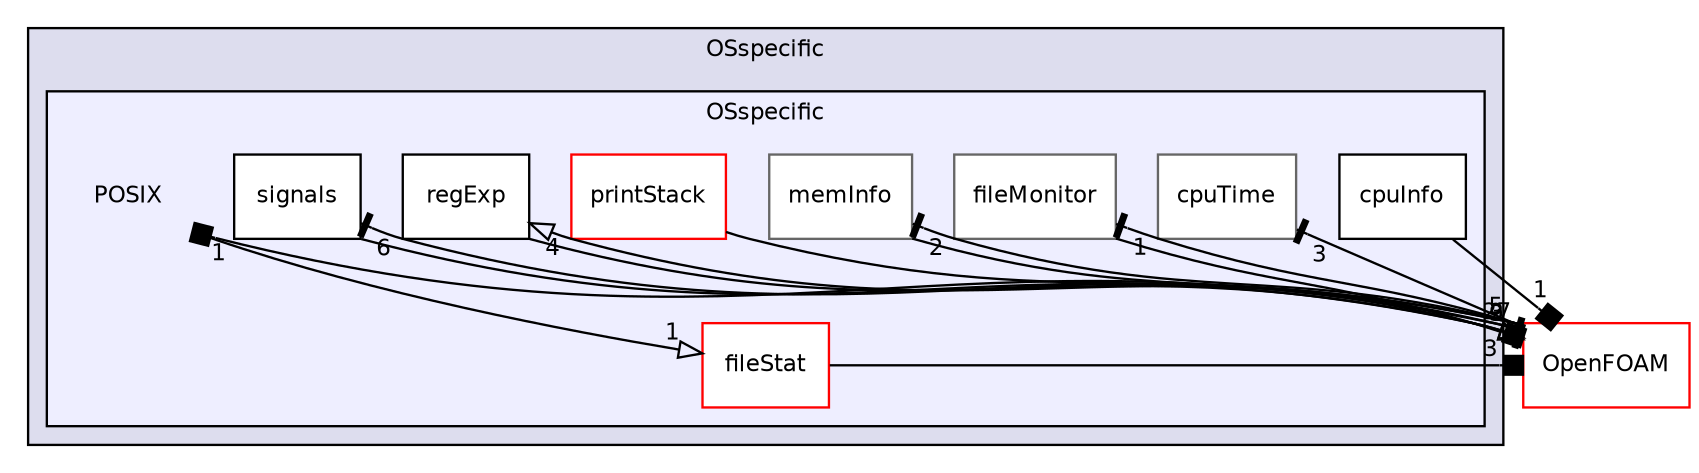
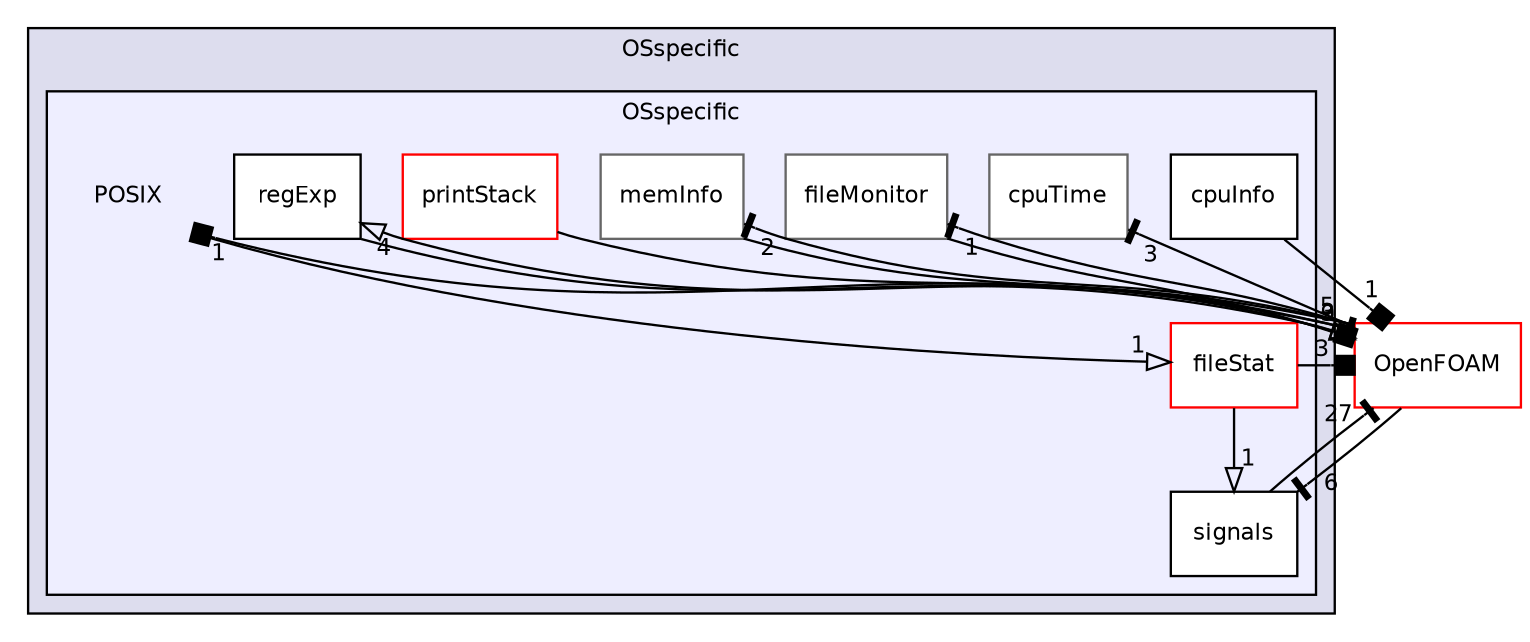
  digraph {
    compound=true
    node [color=black fontname=Helvetica fontsize=10 shape=box fillcolor=white style=filled]
    edge [arrowhead=tee headlabel=1 labeldistance=1.5 labelfontname=Helvetica labelfontsize=10]
    n1 [label=POSIX shape=plaintext fillcolor="" style=""]
    n2 [label=cpuInfo]
    n3 [color=gray40 label=cpuTime]
    n4 [color=gray40 label=fileMonitor]
    n5 [color=red label=fileStat]
    n6 [color=gray40 label=memInfo]
    n7 [color=red label=printStack]
    n8 [label=regExp]
    n9 [label=signals]
    n10 [color=red label=OpenFOAM fillcolor="" style=""]
    subgraph cluster_1 {
      bgcolor="#ddddee"
      fontname=Helvetica
      fontsize=10
      label=OSspecific
      pencolor=black
      subgraph cluster_2 {
        bgcolor="#eeeeff"
        fontname=Helvetica
        fontsize=10
        label=OSspecific
        pencolor=black
        n1
        n2
        n3
        n4
        n5
        n6
        n7
        n8
        n9
      }
    }
    n1 -> n5 [arrowhead=onormal]
    n2 -> n10 [arrowhead=box]
    n4 -> n10 [arrowhead=onormal headlabel=9]
+   n5 -> n9 [arrowhead=onormal]
    n5 -> n10 [arrowhead=box headlabel=3]
    n6 -> n10 [arrowhead=box headlabel=2]
    n7 -> n10 [headlabel=5]
    n8 -> n10 [arrowhead=onormal headlabel=3]
    n9 -> n10 [headlabel=27]
    n10 -> n1 [arrowhead=box]
    n10 -> n3 [headlabel=3]
    n10 -> n4
    n10 -> n6 [headlabel=2]
    n10 -> n8 [arrowhead=onormal headlabel=4]
    n10 -> n9 [headlabel=6]
  }
